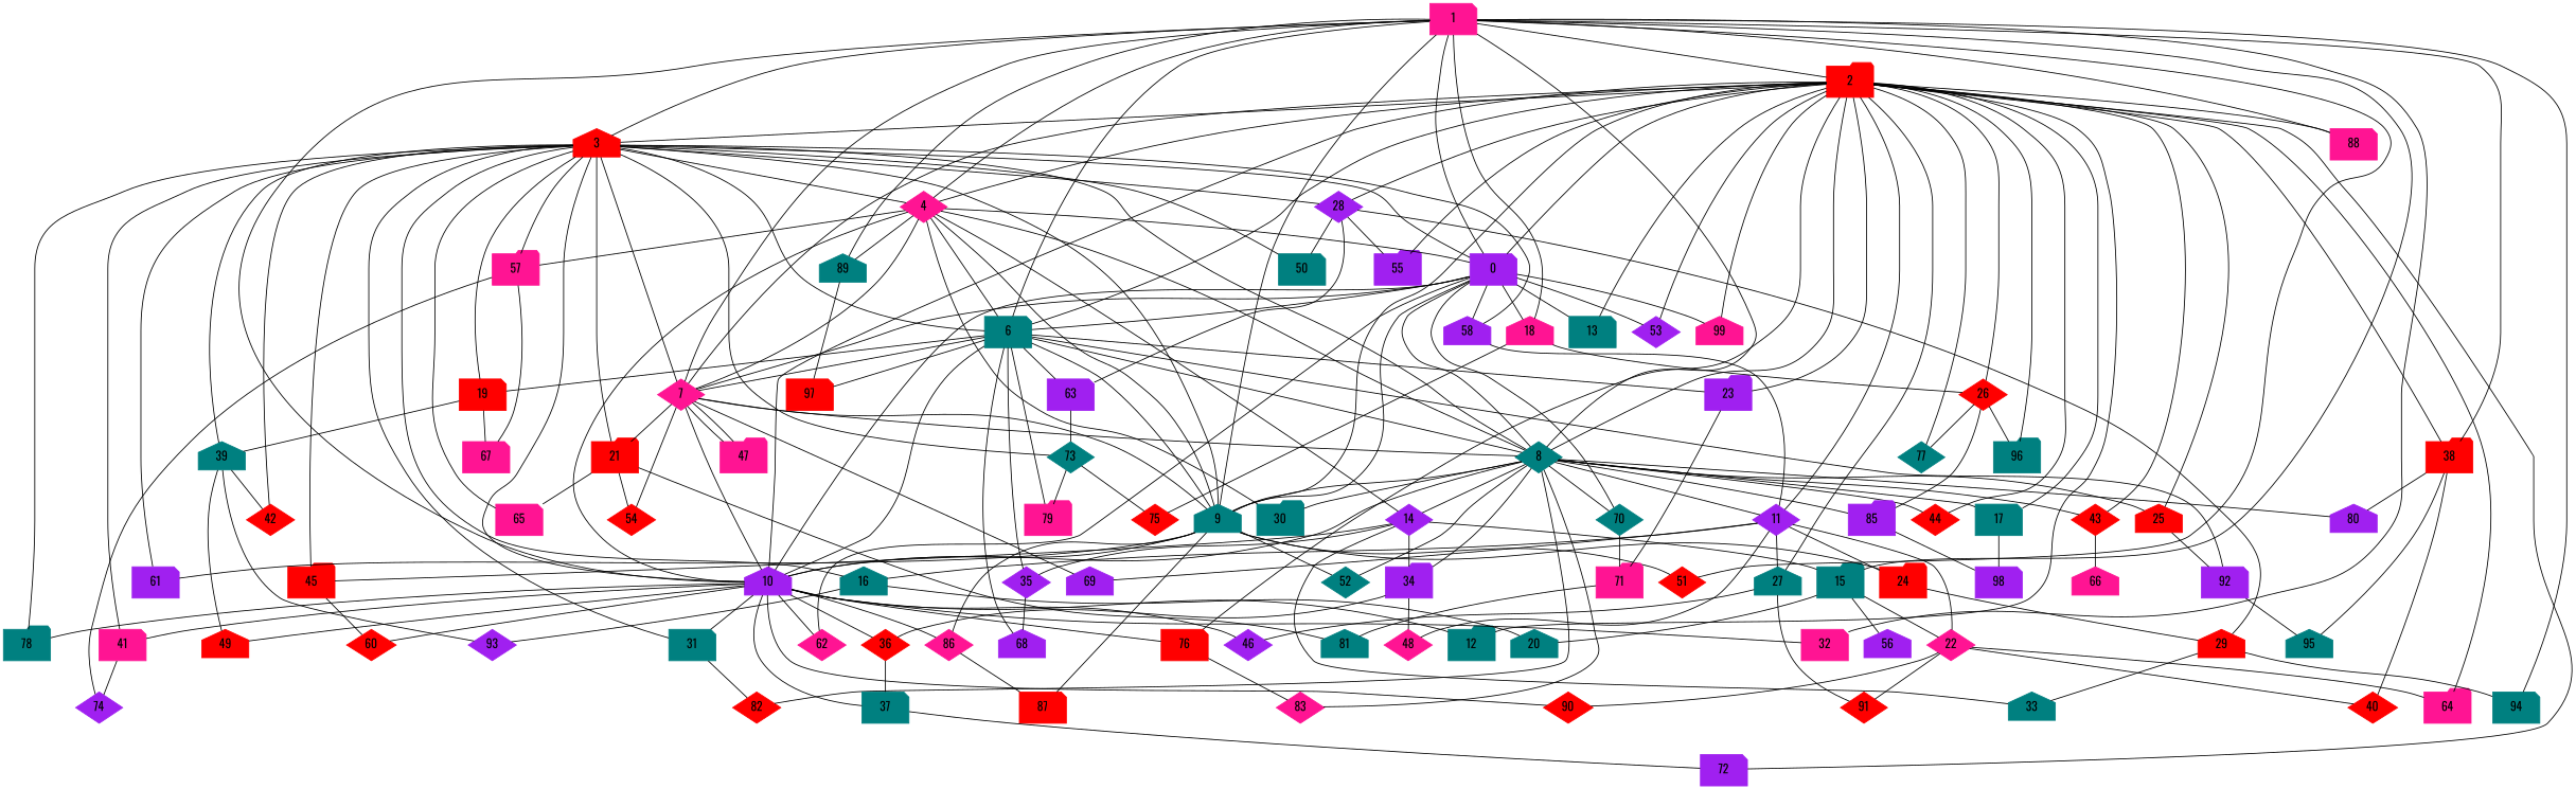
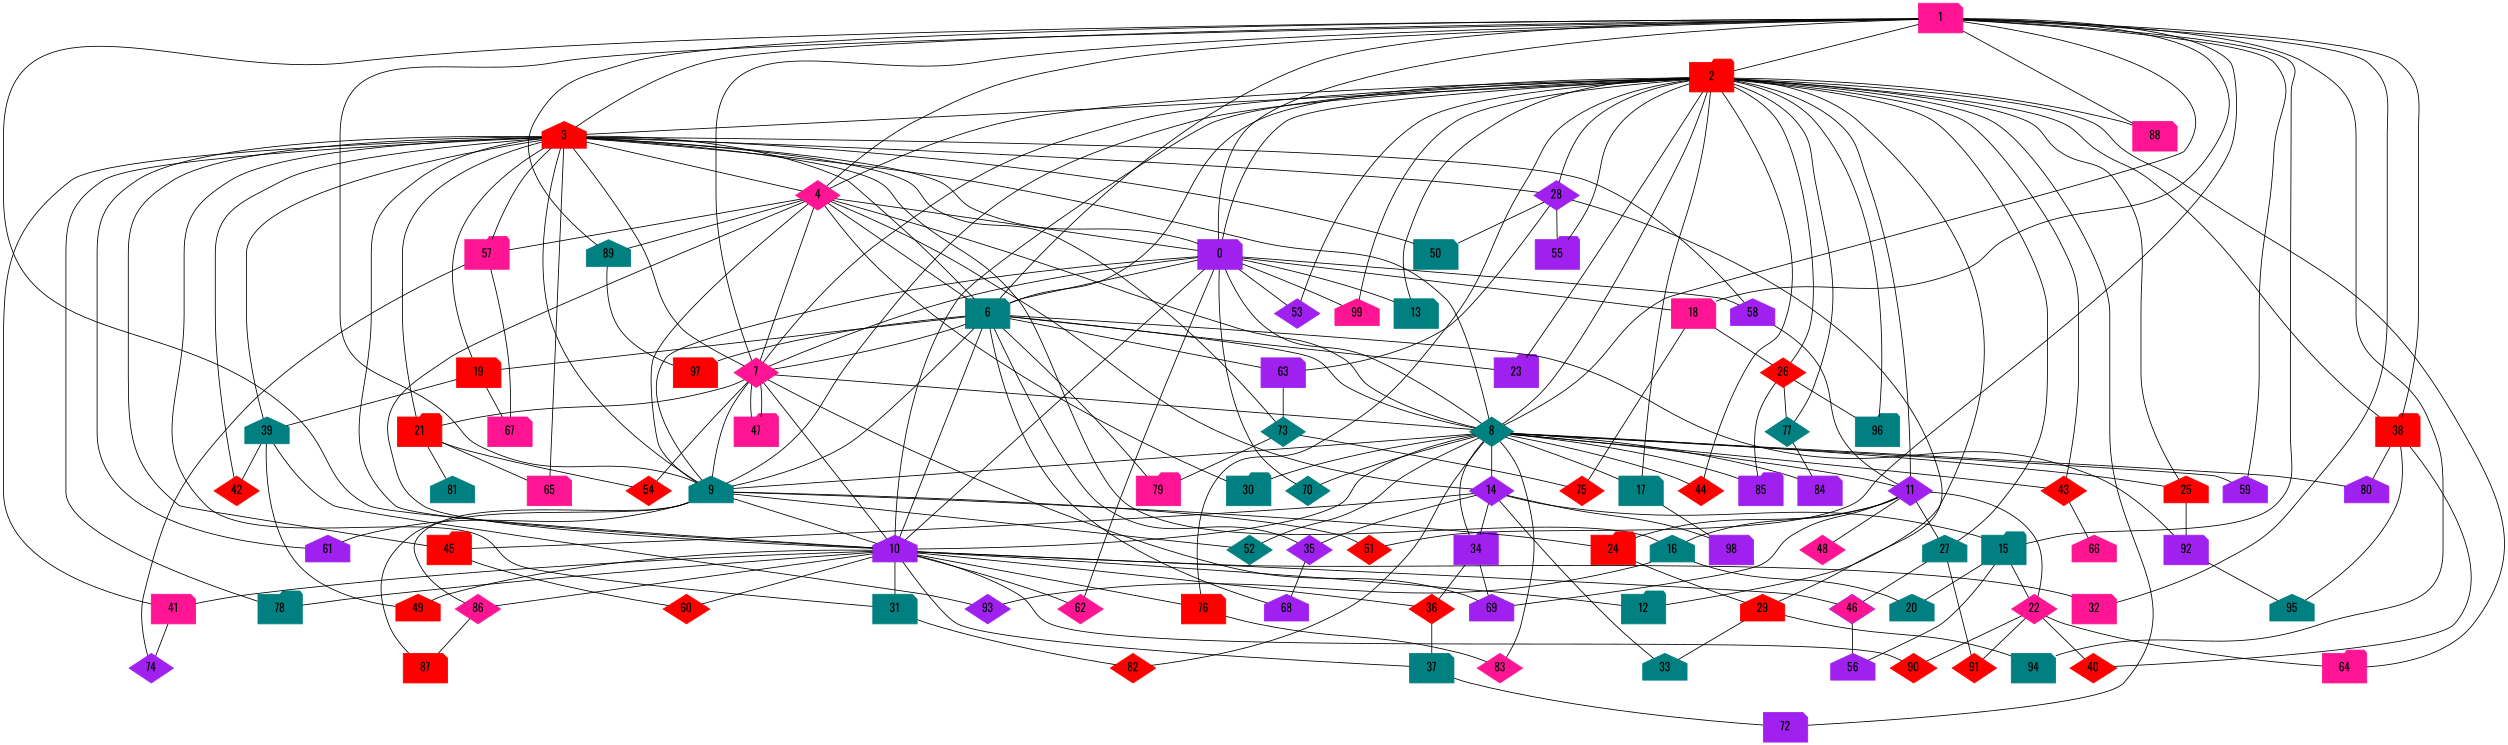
  graph {
    fontname=Oswald
    node [color=red fontname=Oswald shape=diamond style=filled]
    edge [fontname=Oswald]
    1 [color=deeppink shape=note]
    2 [shape=folder]
    3 [shape=house]
    4 [color=deeppink]
    n5 [color=purple label=0 shape=note]
    6 [color=teal shape=note]
    7 [color=deeppink]
    8 [color=teal]
    9 [color=teal shape=house]
    10 [color=purple shape=house]
    15 [color=teal shape=folder]
-   18 [color=deeppink shape=house]
+   18 [color=deeppink shape=note]
    32 [color=deeppink shape=note]
    38 [shape=folder]
    51
+   59 [color=purple shape=house]
    88 [color=deeppink shape=note]
    89 [color=teal shape=house]
    94 [color=teal shape=note]
    11 [color=purple]
    12 [color=teal shape=folder]
    13 [color=teal shape=note]
    17 [color=teal shape=note]
    23 [color=purple shape=folder]
    25 [shape=house]
    26
    27 [color=teal shape=house]
    28 [color=purple]
    43
    44
    53 [color=purple]
    55 [color=purple shape=folder]
    64 [color=deeppink shape=folder]
    72 [color=purple shape=note]
    76 [shape=note]
    77 [color=teal]
    96 [color=teal shape=folder]
    99 [color=deeppink shape=house]
    16 [color=teal shape=house]
    19 [shape=note]
    21 [shape=folder]
    31 [color=teal shape=note]
    39 [color=teal shape=house]
    41 [color=deeppink shape=note]
    42
    45 [shape=folder]
    50 [color=teal shape=note]
    57 [color=deeppink shape=folder]
    58 [color=purple shape=house]
-   61 [color=purple shape=note]
+   61 [color=purple shape=house]
    65 [color=deeppink shape=note]
    73 [color=teal]
    78 [color=teal shape=folder]
    14 [color=purple]
    30 [color=teal shape=folder]
    62 [color=deeppink]
    70 [color=teal]
    35 [color=purple]
    63 [color=purple shape=note]
    68 [color=purple shape=house]
    79 [color=deeppink shape=folder]
    92 [color=purple shape=note]
    97 [shape=note]
    47 [color=deeppink shape=folder]
    54
    69 [color=purple shape=house]
    34 [color=purple shape=folder]
    52 [color=teal]
    80 [color=purple shape=house]
    82
    83 [color=deeppink]
+   84 [color=purple shape=note]
    85 [color=purple shape=folder]
    24 [shape=folder]
    86 [color=deeppink]
    87 [shape=note]
    36
    37 [color=teal shape=note]
-   46 [color=purple]
+   46 [color=purple fillcolor=deeppink]
    49 [shape=house]
    60
    90
    22 [color=deeppink]
    20 [color=teal shape=house]
    56 [color=purple shape=house]
    75
    40
    95 [color=teal shape=house]
    48 [color=deeppink]
    98 [color=purple shape=note]
-   71 [color=deeppink shape=folder]
    91
    29 [shape=house]
    66 [color=deeppink shape=house]
    93 [color=purple]
    67 [color=deeppink shape=note]
    81 [color=teal shape=house]
    74 [color=purple]
    33 [color=teal shape=house]
    1 -- 2
    1 -- 3
    1 -- 4
    1 -- n5
    1 -- 6
    1 -- 7
    1 -- 8
    1 -- 9
    1 -- 10
    1 -- 15
    1 -- 18
    1 -- 32
    1 -- 38
    1 -- 51
+   1 -- 59
    1 -- 88
    1 -- 89
    1 -- 94
    2 -- 3
    2 -- 4
    2 -- n5
    2 -- 6
    2 -- 7
    2 -- 8
    2 -- 9
    2 -- 10
    2 -- 38
    2 -- 88
    2 -- 11
    2 -- 12
    2 -- 13
    2 -- 17
    2 -- 23
    2 -- 25
    2 -- 26
    2 -- 27
    2 -- 28
    2 -- 43
    2 -- 44
    2 -- 53
    2 -- 55
    2 -- 64
    2 -- 72
    2 -- 76
    2 -- 77
    2 -- 96
    2 -- 99
    3 -- 4
    3 -- n5
    3 -- 6
    3 -- 7
    3 -- 8
    3 -- 9
    3 -- 10
    3 -- 28
    3 -- 16
    3 -- 19
    3 -- 21
    3 -- 31
    3 -- 39
    3 -- 41
    3 -- 42
    3 -- 45
    3 -- 50
    3 -- 57
    3 -- 58
    3 -- 61
    3 -- 65
    3 -- 73
    3 -- 78
    4 -- n5
    4 -- 6
    4 -- 7
    4 -- 8
    4 -- 9
    4 -- 10
    4 -- 89
    4 -- 57
    4 -- 14
    4 -- 30
    n5 -- 6
    n5 -- 7
    n5 -- 8
    n5 -- 9
    n5 -- 10
    n5 -- 18
    n5 -- 13
    n5 -- 53
    n5 -- 99
    n5 -- 58
    n5 -- 62
    n5 -- 70
    6 -- 7
    6 -- 8
    6 -- 9
    6 -- 10
    6 -- 23
    6 -- 19
    6 -- 35
    6 -- 63
    6 -- 68
    6 -- 79
    6 -- 92
    6 -- 97
    7 -- 8
    7 -- 9
    7 -- 10
    7 -- 21
    7 -- 47
    7 -- 47
    7 -- 54
    7 -- 69
    8 -- 9
    8 -- 10
+   8 -- 59
    8 -- 11
    8 -- 17
    8 -- 25
    8 -- 43
    8 -- 44
    8 -- 14
    8 -- 30
    8 -- 70
    8 -- 34
    8 -- 52
    8 -- 80
    8 -- 82
    8 -- 83
+   8 -- 84
    8 -- 85
    9 -- 10
    9 -- 51
    9 -- 61
    9 -- 52
    9 -- 24
    9 -- 86
    9 -- 87
    10 -- 32
    10 -- 12
    10 -- 76
    10 -- 31
    10 -- 41
    10 -- 78
    10 -- 62
    10 -- 86
    10 -- 36
    10 -- 37
    10 -- 46
    10 -- 49
    10 -- 60
    10 -- 90
    15 -- 22
    15 -- 20
    15 -- 56
    18 -- 26
    18 -- 75
    38 -- 80
    38 -- 40
    38 -- 95
    89 -- 97
    11 -- 27
    11 -- 16
    11 -- 69
    11 -- 24
    11 -- 22
    11 -- 48
    17 -- 98
-   23 -- 71
    25 -- 92
    26 -- 77
    26 -- 96
    26 -- 85
    27 -- 46
    27 -- 91
    28 -- 55
    28 -- 50
    28 -- 63
    28 -- 29
    43 -- 66
    76 -- 83
+   77 -- 84
    16 -- 20
    16 -- 93
    19 -- 39
    19 -- 67
    21 -- 65
    21 -- 54
    21 -- 81
    31 -- 82
    39 -- 42
    39 -- 49
    39 -- 93
    41 -- 74
    45 -- 60
    57 -- 67
    57 -- 74
    58 -- 11
    73 -- 79
    73 -- 75
    14 -- 15
    14 -- 45
    14 -- 35
    14 -- 34
-   85 -- 98
+   14 -- 98
    14 -- 33
-   70 -- 71
    35 -- 68
    63 -- 73
    92 -- 95
    34 -- 36
-   34 -- 48
+   34 -- 69
    24 -- 29
    86 -- 87
    36 -- 37
    37 -- 72
+   46 -- 56
    22 -- 64
    22 -- 90
    22 -- 40
    22 -- 91
-   71 -- 81
    29 -- 94
    29 -- 33
  }
